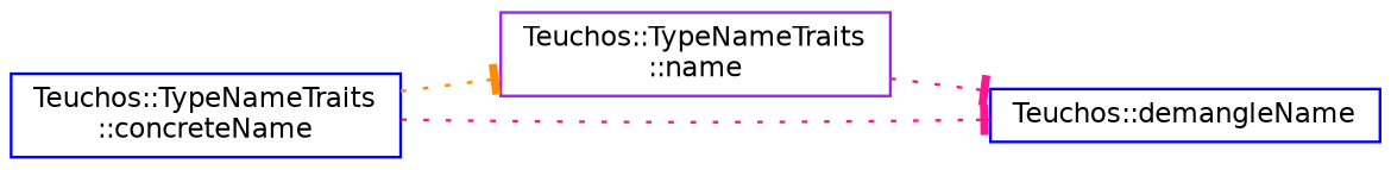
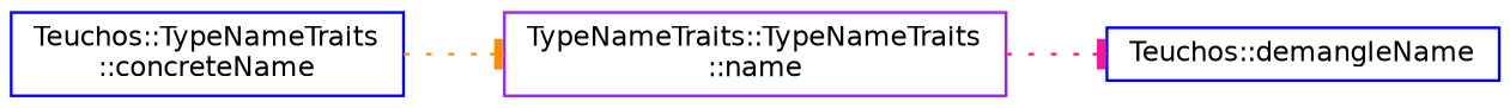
  digraph {
    rankdir=LR
    node [color=blue fillcolor=white fontname=Helvetica fontsize=10 shape=record style=filled]
    edge [arrowhead=tee color=deeppink fontname=Helvetica fontsize=10 labelfontname=Helvetica labelfontsize=10 style=dotted]
    n1 [height=0.2 label="Teuchos::TypeNameTraits\l::concreteName" width=0.4]
-   n2 [color=purple height=0.2 label="Teuchos::TypeNameTraits\l::name" width=0.4]
+   n2 [color=purple height=0.2 label="TypeNameTraits::TypeNameTraits\l::name" width=0.4]
    n3 [height=0.2 label="Teuchos::demangleName" width=0.4]
    n1 -> n2 [color=darkorange]
-   n1 -> n3
    n2 -> n3
  }
